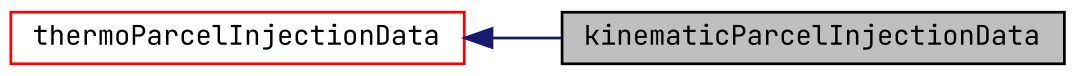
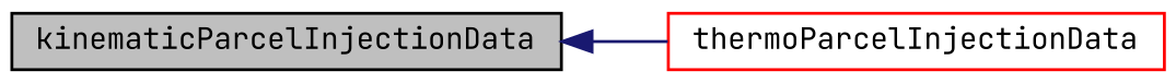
  digraph {
    rankdir=LR
    fontname="JetBrains Mono"
    node [fontname="JetBrains Mono" fontsize=10 shape=record]
    n1 [color=black fillcolor=grey75 fontcolor=black height=0.2 label=kinematicParcelInjectionData style=filled width=0.4]
    n2 [color=red height=0.2 label=thermoParcelInjectionData width=0.4]
-   n2 -> n1 [color=midnightblue dir=back fontname="JetBrains Mono" fontsize=10 labelfontname=FreeSans labelfontsize=10 style=solid]
+   n1 -> n2 [color=midnightblue dir=back fontname="JetBrains Mono" fontsize=10 labelfontname=FreeSans labelfontsize=10 style=solid]
  }
